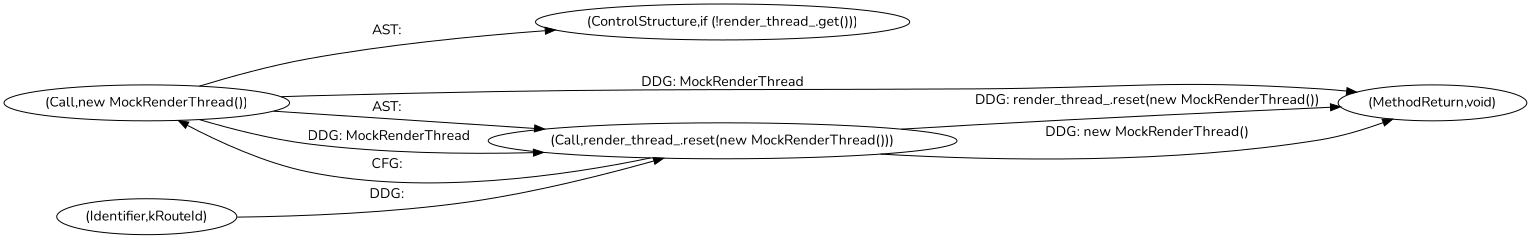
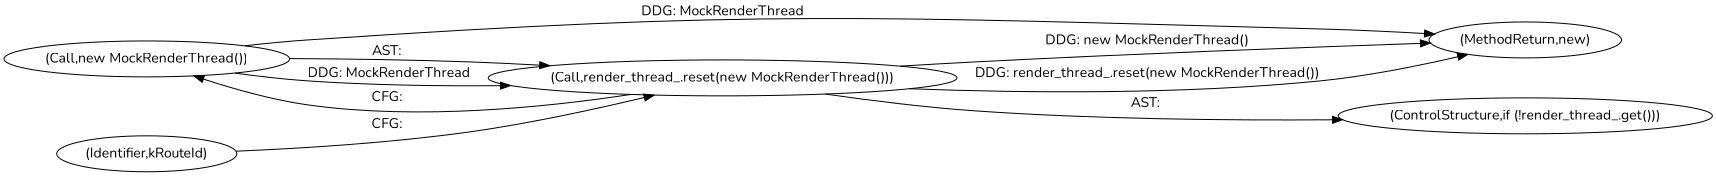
  digraph {
    fontname=Nunito
    rankdir=LR
    node [fontname=Nunito]
    edge [fontname=Nunito]
    n1 [label="(Call,new MockRenderThread())"]
    n2 [label="(Call,render_thread_.reset(new MockRenderThread()))"]
-   n3 [label="(MethodReturn,void)"]
+   n3 [label="(MethodReturn,new)"]
    n4 [label="(ControlStructure,if (!render_thread_.get()))"]
    n5 [label="(Identifier,kRouteId)"]
    n1 -> n2 [label="AST: "]
    n1 -> n2 [label="DDG: MockRenderThread"]
    n1 -> n3 [label="DDG: MockRenderThread"]
    n2 -> n1 [label="CFG: "]
    n2 -> n3 [label="DDG: new MockRenderThread()"]
    n2 -> n3 [label="DDG: render_thread_.reset(new MockRenderThread())"]
-   n1 -> n4 [label="AST: "]
-   n5 -> n2 [label="DDG: "]
+   n2 -> n4 [label="AST: "]
+   n5 -> n2 [label="CFG: "]
  }
